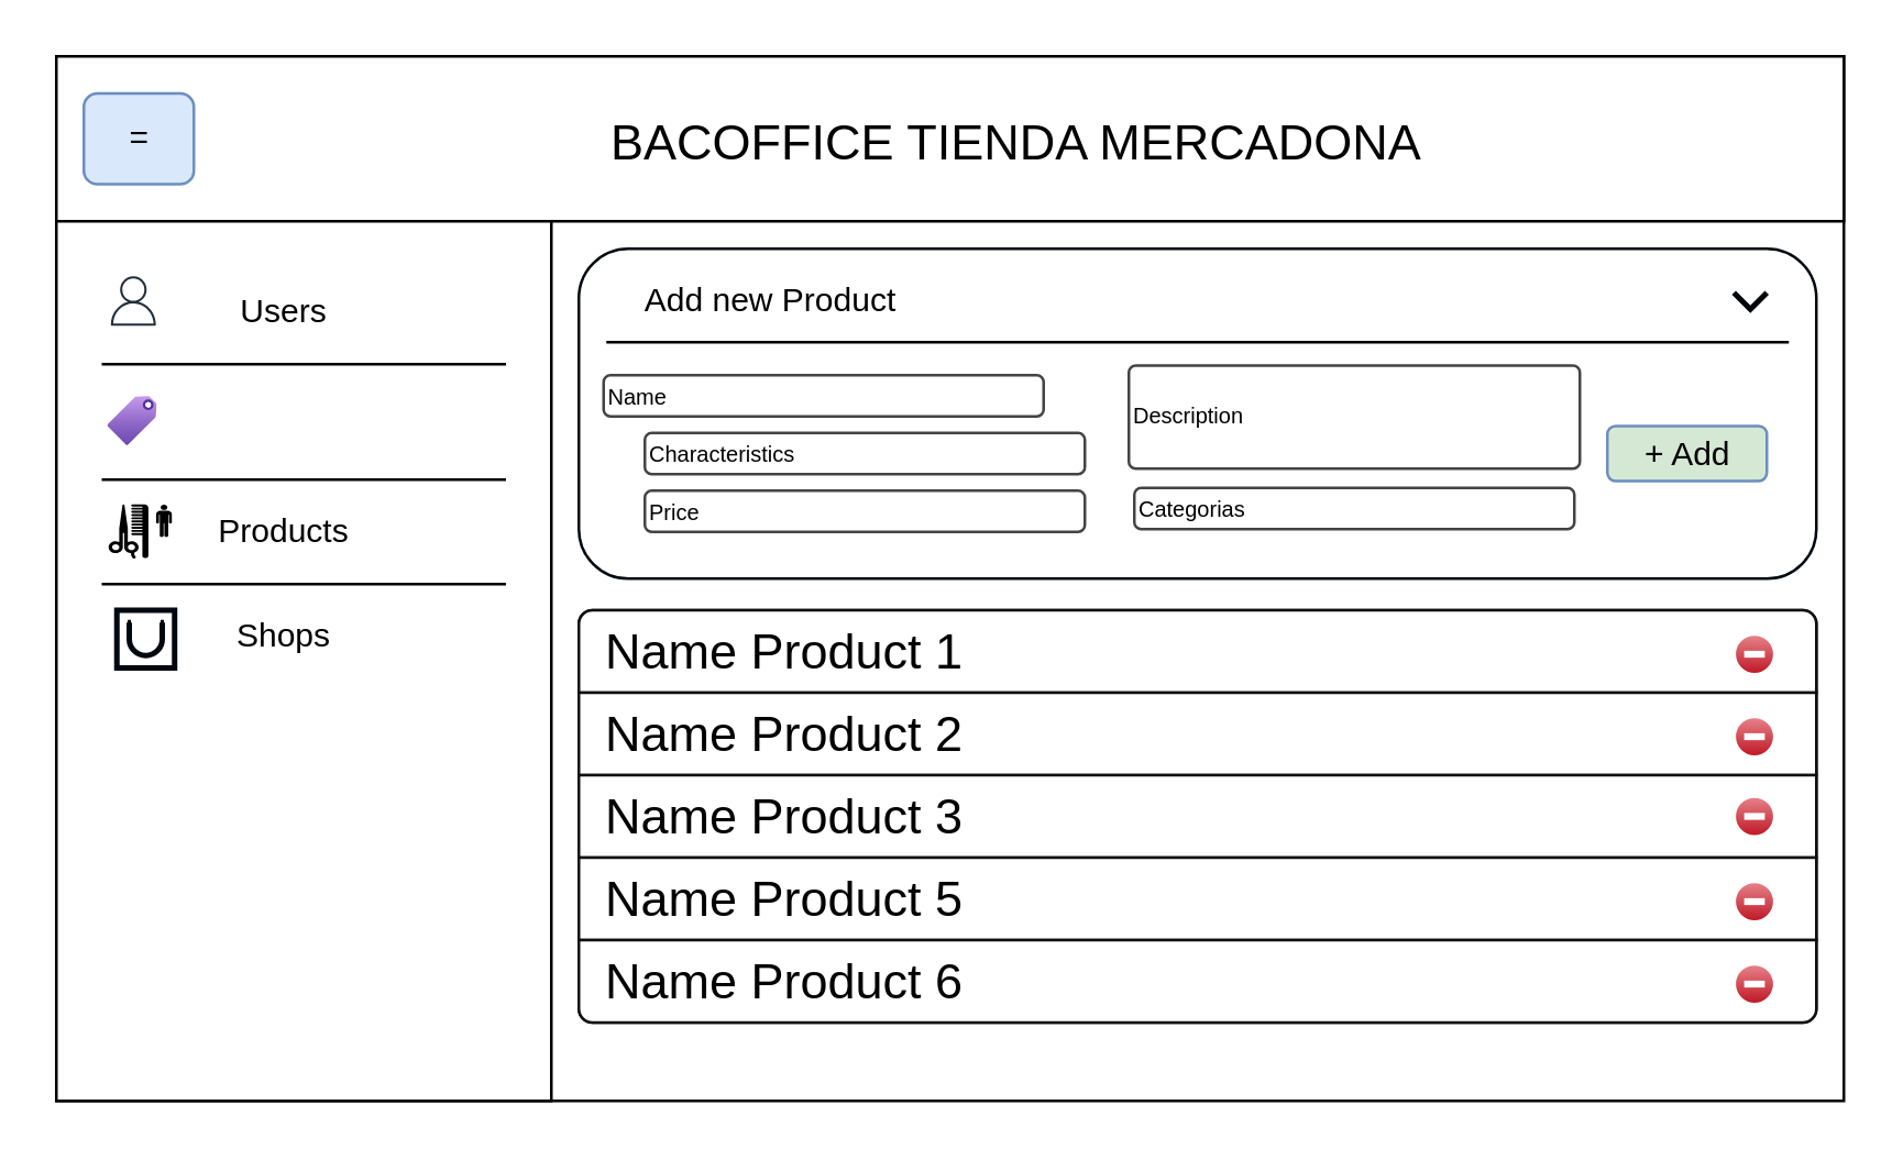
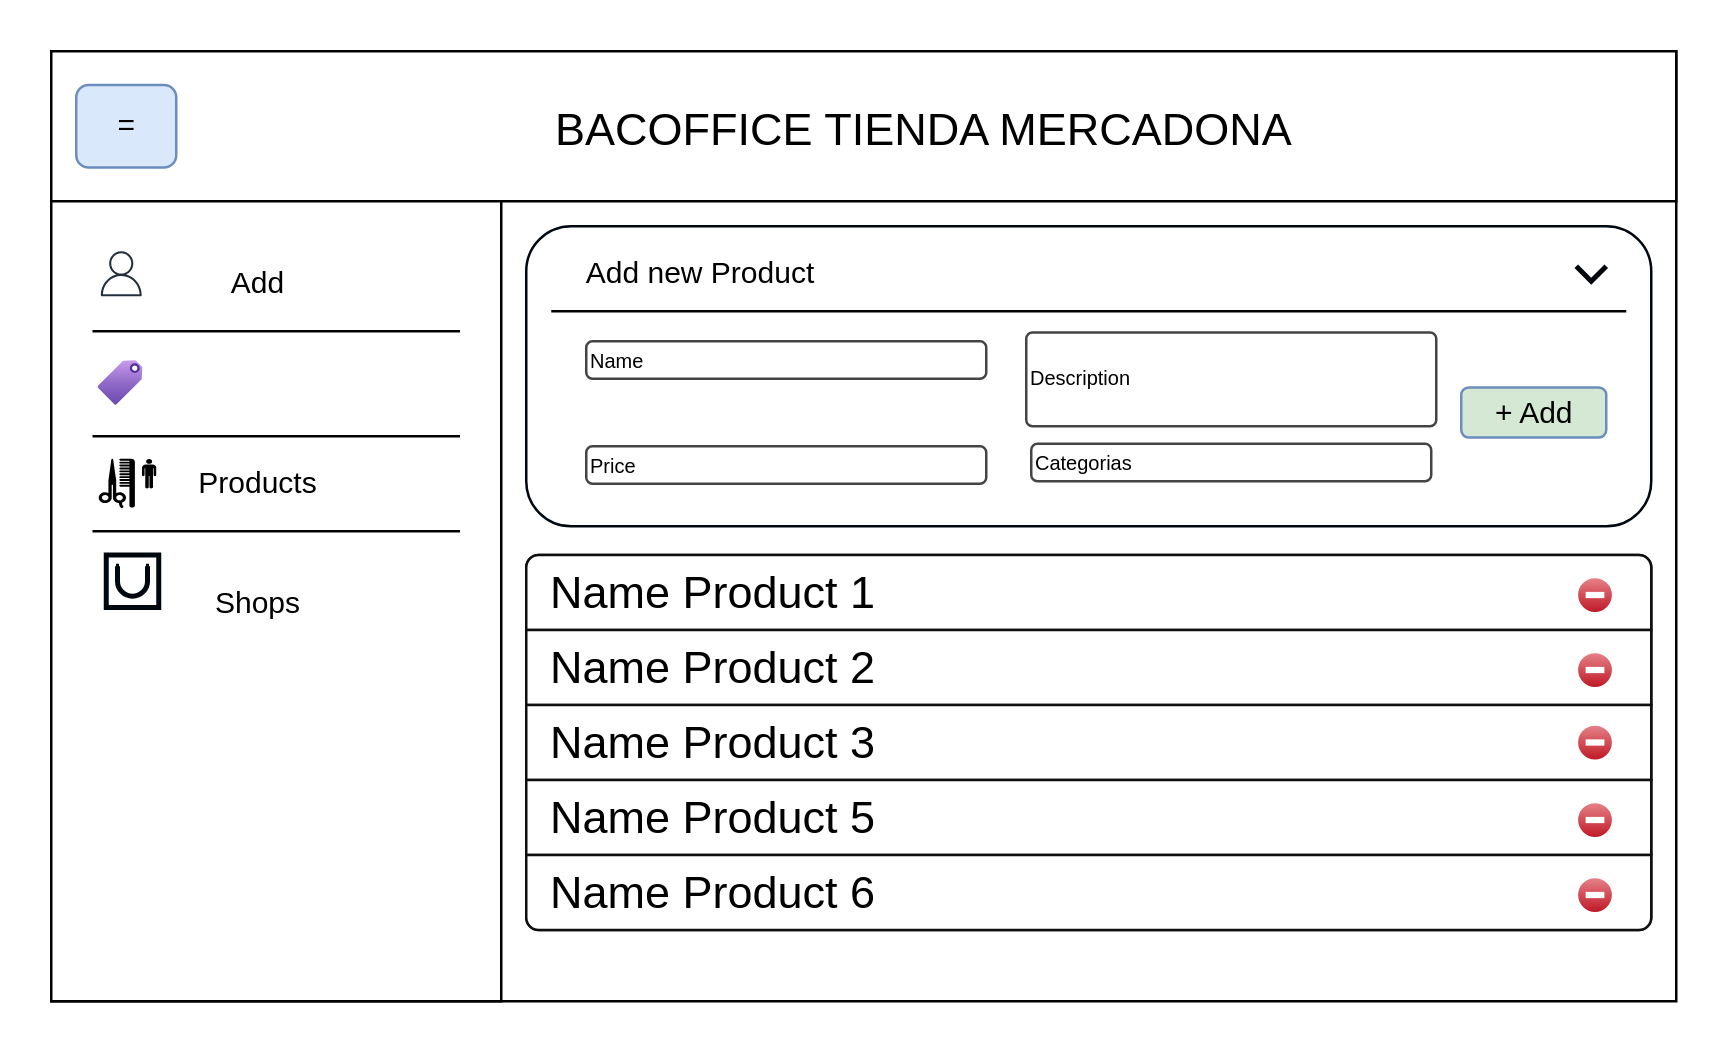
  <mxCell id="0" />
  <mxCell id="1" parent="0" />
  <mxCell id="2" value="" style="rounded=0;whiteSpace=wrap;html=1;" parent="1" vertex="1"><mxGeometry x="20" y="20" width="650" height="380" as="geometry" /></mxCell>
  <mxCell id="3" value="" style="rounded=0;whiteSpace=wrap;html=1;" parent="1" vertex="1"><mxGeometry x="20" y="20" width="650" height="60" as="geometry" /></mxCell>
  <mxCell id="4" value="=" style="rounded=1;fillColor=#dae8fc;strokeColor=#6c8ebf;html=1;align=center;verticalAlign=middle;fontStyle=0;fontSize=12;sketch=0;" parent="1" vertex="1"><mxGeometry x="30" y="33.5" width="40" height="33" as="geometry" /></mxCell>
  <mxCell id="5" value="" style="rounded=0;whiteSpace=wrap;html=1;" parent="1" vertex="1"><mxGeometry x="20" y="80" width="180" height="320" as="geometry" /></mxCell>
- <mxCell id="6" value="Users" style="text;html=1;strokeColor=none;fillColor=none;align=center;verticalAlign=middle;whiteSpace=wrap;rounded=0;" parent="1" vertex="1"><mxGeometry x="73" y="98" width="60" height="30" as="geometry" /></mxCell>
+ <mxCell id="6" value="Add" style="text;html=1;strokeColor=none;fillColor=none;align=center;verticalAlign=middle;whiteSpace=wrap;rounded=0;" parent="1" vertex="1"><mxGeometry x="73" y="98" width="60" height="30" as="geometry" /></mxCell>
  <mxCell id="7" value="" style="sketch=0;outlineConnect=0;fontColor=#232F3E;gradientColor=none;fillColor=#232F3D;strokeColor=none;dashed=0;verticalLabelPosition=bottom;verticalAlign=top;align=center;html=1;fontSize=12;fontStyle=0;aspect=fixed;pointerEvents=1;shape=mxgraph.aws4.user;" parent="1" vertex="1"><mxGeometry x="39" y="100" width="18" height="18" as="geometry" /></mxCell>
  <mxCell id="8" value="" style="line;strokeWidth=1;fillColor=none;align=left;verticalAlign=middle;spacingTop=-1;spacingLeft=3;spacingRight=3;rotatable=0;labelPosition=right;points=[];portConstraint=eastwest;" parent="1" vertex="1"><mxGeometry x="36.5" y="128" width="147" height="8" as="geometry" /></mxCell>
  <mxCell id="9" value="" style="aspect=fixed;html=1;points=[];align=center;image;fontSize=12;image=img/lib/azure2/general/Tag.svg;" parent="1" vertex="1"><mxGeometry x="39" y="144" width="18" height="18" as="geometry" /></mxCell>
  <mxCell id="10" value="" style="line;strokeWidth=1;fillColor=none;align=left;verticalAlign=middle;spacingTop=-1;spacingLeft=3;spacingRight=3;rotatable=0;labelPosition=right;points=[];portConstraint=eastwest;" parent="1" vertex="1"><mxGeometry x="36.5" y="170" width="147" height="8" as="geometry" /></mxCell>
  <mxCell id="11" value="Products" style="text;html=1;strokeColor=none;fillColor=none;align=center;verticalAlign=middle;whiteSpace=wrap;rounded=0;" parent="1" vertex="1"><mxGeometry x="73" y="178" width="60" height="30" as="geometry" /></mxCell>
  <mxCell id="12" value="" style="line;strokeWidth=1;fillColor=none;align=left;verticalAlign=middle;spacingTop=-1;spacingLeft=3;spacingRight=3;rotatable=0;labelPosition=right;points=[];portConstraint=eastwest;" parent="1" vertex="1"><mxGeometry x="36.5" y="208" width="147" height="8" as="geometry" /></mxCell>
  <mxCell id="13" value="" style="shape=mxgraph.signs.travel.barber_shop;html=1;pointerEvents=1;fillColor=#000000;strokeColor=none;verticalLabelPosition=bottom;verticalAlign=top;align=center;" parent="1" vertex="1"><mxGeometry x="39" y="183" width="23" height="20" as="geometry" /></mxCell>
- <mxCell id="14" value="Shops" style="text;html=1;strokeColor=none;fillColor=none;align=center;verticalAlign=middle;whiteSpace=wrap;rounded=0;" parent="1" vertex="1"><mxGeometry x="73" y="216" width="60" height="30" as="geometry" /></mxCell>
+ <mxCell id="14" value="Shops" style="text;html=1;strokeColor=none;fillColor=none;align=center;verticalAlign=middle;whiteSpace=wrap;rounded=0;" parent="1" vertex="1"><mxGeometry x="73" y="226" width="60" height="30" as="geometry" /></mxCell>
  <mxCell id="15" value="" style="html=1;verticalLabelPosition=bottom;align=center;labelBackgroundColor=#ffffff;verticalAlign=top;strokeWidth=2;strokeColor=#00080F;shadow=0;dashed=0;shape=mxgraph.ios7.icons.bag;fontSize=18;" parent="1" vertex="1"><mxGeometry x="42" y="221.5" width="21" height="21" as="geometry" /></mxCell>
  <mxCell id="16" value="" style="rounded=1;whiteSpace=wrap;html=1;fontSize=18;strokeColor=#00080F;" parent="1" vertex="1"><mxGeometry x="210" y="90" width="450" height="120" as="geometry" /></mxCell>
  <mxCell id="17" value="" style="line;strokeWidth=1;fillColor=none;align=left;verticalAlign=middle;spacingTop=-1;spacingLeft=3;spacingRight=3;rotatable=0;labelPosition=right;points=[];portConstraint=eastwest;" parent="1" vertex="1"><mxGeometry x="220" y="120" width="430" height="8" as="geometry" /></mxCell>
  <mxCell id="18" value="Add new Product" style="text;html=1;strokeColor=none;fillColor=none;align=center;verticalAlign=middle;whiteSpace=wrap;rounded=0;" parent="1" vertex="1"><mxGeometry x="220" y="94" width="120" height="30" as="geometry" /></mxCell>
  <mxCell id="19" value="" style="html=1;verticalLabelPosition=bottom;labelBackgroundColor=#ffffff;verticalAlign=top;shadow=0;dashed=0;strokeWidth=2;shape=mxgraph.ios7.misc.down;strokeColor=#00050A;fontSize=18;" parent="1" vertex="1"><mxGeometry x="630" y="106" width="12" height="6" as="geometry" /></mxCell>
- <mxCell id="20" value="Name" style="strokeWidth=1;html=1;shadow=0;dashed=0;shape=mxgraph.ios.iTextInput;strokeColor=#444444;buttonText=;fontSize=8;whiteSpace=wrap;align=left;fillColor=#FFFFFF;fontColor=#000000;" parent="1" vertex="1"><mxGeometry x="219" y="136" width="160" height="15" as="geometry" /></mxCell>
+ <mxCell id="20" value="Name" style="strokeWidth=1;html=1;shadow=0;dashed=0;shape=mxgraph.ios.iTextInput;strokeColor=#444444;buttonText=;fontSize=8;whiteSpace=wrap;align=left;fillColor=#FFFFFF;fontColor=#000000;" parent="1" vertex="1"><mxGeometry x="234" y="136" width="160" height="15" as="geometry" /></mxCell>
  <mxCell id="21" value="+ Add" style="rounded=1;fillColor=#d5e8d4;strokeColor=#6c8ebf;html=1;align=center;verticalAlign=middle;fontStyle=0;fontSize=12;sketch=0;fontColor=#000000;" parent="1" vertex="1"><mxGeometry x="584" y="154.5" width="58" height="20" as="geometry" /></mxCell>
- <mxCell id="22" value="Characteristics" style="strokeWidth=1;html=1;shadow=0;dashed=0;shape=mxgraph.ios.iTextInput;strokeColor=#444444;buttonText=;fontSize=8;whiteSpace=wrap;align=left;fillColor=#FFFFFF;fontColor=#000000;" parent="1" vertex="1"><mxGeometry x="234" y="157" width="160" height="15" as="geometry" /></mxCell>
  <mxCell id="23" value="" style="html=1;shadow=0;dashed=0;shape=mxgraph.bootstrap.rrect;rSize=5;strokeColor=#0F0F0F;html=1;whiteSpace=wrap;fillColor=#FFFFFF;fontColor=#000000;fontSize=18;" parent="1" vertex="1"><mxGeometry x="210" y="221.5" width="450" height="150" as="geometry" /></mxCell>
  <mxCell id="24" value="Name Product 1" style="strokeColor=inherit;fillColor=inherit;gradientColor=inherit;fontColor=inherit;html=1;shadow=0;dashed=0;shape=mxgraph.bootstrap.topButton;rSize=5;perimeter=none;whiteSpace=wrap;resizeWidth=1;align=left;spacing=10;fontSize=18;" parent="23" vertex="1"><mxGeometry width="450" height="30" relative="1" as="geometry" /></mxCell>
  <mxCell id="25" value="Name Product 2" style="strokeColor=inherit;fillColor=inherit;gradientColor=inherit;fontColor=inherit;html=1;shadow=0;dashed=0;perimeter=none;whiteSpace=wrap;resizeWidth=1;align=left;spacing=10;fontSize=18;" parent="23" vertex="1"><mxGeometry width="450" height="30" relative="1" as="geometry"><mxPoint y="30" as="offset" /></mxGeometry></mxCell>
  <mxCell id="26" value="Name Product 3" style="strokeColor=inherit;fillColor=inherit;gradientColor=inherit;fontColor=inherit;html=1;shadow=0;dashed=0;perimeter=none;whiteSpace=wrap;resizeWidth=1;align=left;spacing=10;fontSize=18;" parent="23" vertex="1"><mxGeometry width="450" height="30" relative="1" as="geometry"><mxPoint y="60" as="offset" /></mxGeometry></mxCell>
  <mxCell id="27" value="Name Product 5" style="strokeColor=inherit;fillColor=inherit;gradientColor=inherit;fontColor=inherit;html=1;shadow=0;dashed=0;perimeter=none;whiteSpace=wrap;resizeWidth=1;align=left;spacing=10;fontSize=18;" parent="23" vertex="1"><mxGeometry width="450" height="30" relative="1" as="geometry"><mxPoint y="90" as="offset" /></mxGeometry></mxCell>
  <mxCell id="28" value="Name Product 6" style="strokeColor=inherit;fillColor=inherit;gradientColor=inherit;fontColor=inherit;html=1;shadow=0;dashed=0;shape=mxgraph.bootstrap.bottomButton;rSize=5;perimeter=none;whiteSpace=wrap;resizeWidth=1;resizeHeight=0;align=left;spacing=10;fontSize=18;" parent="23" vertex="1"><mxGeometry y="1" width="450" height="30" relative="1" as="geometry"><mxPoint y="-30" as="offset" /></mxGeometry></mxCell>
  <mxCell id="29" value="" style="verticalLabelPosition=bottom;verticalAlign=top;html=1;shadow=0;dashed=0;strokeWidth=1;shape=mxgraph.ios.iDeleteIcon;fillColor=#e8878E;fillColor2=#BD1421;strokeColor=#ffffff;sketch=0;fontSize=18;" parent="23" vertex="1"><mxGeometry x="420" y="8.5" width="15" height="15" as="geometry" /></mxCell>
  <mxCell id="30" value="" style="verticalLabelPosition=bottom;verticalAlign=top;html=1;shadow=0;dashed=0;strokeWidth=1;shape=mxgraph.ios.iDeleteIcon;fillColor=#e8878E;fillColor2=#BD1421;strokeColor=#ffffff;sketch=0;fontSize=18;" parent="23" vertex="1"><mxGeometry x="420" y="38.5" width="15" height="15" as="geometry" /></mxCell>
  <mxCell id="31" value="" style="verticalLabelPosition=bottom;verticalAlign=top;html=1;shadow=0;dashed=0;strokeWidth=1;shape=mxgraph.ios.iDeleteIcon;fillColor=#e8878E;fillColor2=#BD1421;strokeColor=#ffffff;sketch=0;fontSize=18;" parent="23" vertex="1"><mxGeometry x="420" y="67.5" width="15" height="15" as="geometry" /></mxCell>
  <mxCell id="32" value="" style="verticalLabelPosition=bottom;verticalAlign=top;html=1;shadow=0;dashed=0;strokeWidth=1;shape=mxgraph.ios.iDeleteIcon;fillColor=#e8878E;fillColor2=#BD1421;strokeColor=#ffffff;sketch=0;fontSize=18;" parent="23" vertex="1"><mxGeometry x="420" y="98.5" width="15" height="15" as="geometry" /></mxCell>
  <mxCell id="33" value="" style="verticalLabelPosition=bottom;verticalAlign=top;html=1;shadow=0;dashed=0;strokeWidth=1;shape=mxgraph.ios.iDeleteIcon;fillColor=#e8878E;fillColor2=#BD1421;strokeColor=#ffffff;sketch=0;fontSize=18;" parent="23" vertex="1"><mxGeometry x="420" y="128.5" width="15" height="15" as="geometry" /></mxCell>
  <mxCell id="34" value="&lt;font style=&quot;font-size: 18px&quot;&gt;BACOFFICE TIENDA MERCADONA&lt;/font&gt;" style="text;html=1;strokeColor=none;fillColor=none;align=left;verticalAlign=middle;whiteSpace=wrap;rounded=0;" parent="1" vertex="1"><mxGeometry x="220" y="36.5" width="440" height="30" as="geometry" /></mxCell>
  <mxCell id="35" value="Description" style="strokeWidth=1;html=1;shadow=0;dashed=0;shape=mxgraph.ios.iTextInput;strokeColor=#444444;buttonText=;fontSize=8;whiteSpace=wrap;align=left;fillColor=#FFFFFF;fontColor=#000000;" parent="1" vertex="1"><mxGeometry x="410" y="132.5" width="164" height="37.5" as="geometry" /></mxCell>
  <mxCell id="36" value="Price" style="strokeWidth=1;html=1;shadow=0;dashed=0;shape=mxgraph.ios.iTextInput;strokeColor=#444444;buttonText=;fontSize=8;whiteSpace=wrap;align=left;fillColor=#FFFFFF;fontColor=#000000;" parent="1" vertex="1"><mxGeometry x="234" y="178" width="160" height="15" as="geometry" /></mxCell>
  <mxCell id="37" value="Categorias" style="strokeWidth=1;html=1;shadow=0;dashed=0;shape=mxgraph.ios.iTextInput;strokeColor=#444444;buttonText=;fontSize=8;whiteSpace=wrap;align=left;fillColor=#FFFFFF;fontColor=#000000;" vertex="1" parent="1"><mxGeometry x="412" y="177" width="160" height="15" as="geometry" /></mxCell>
